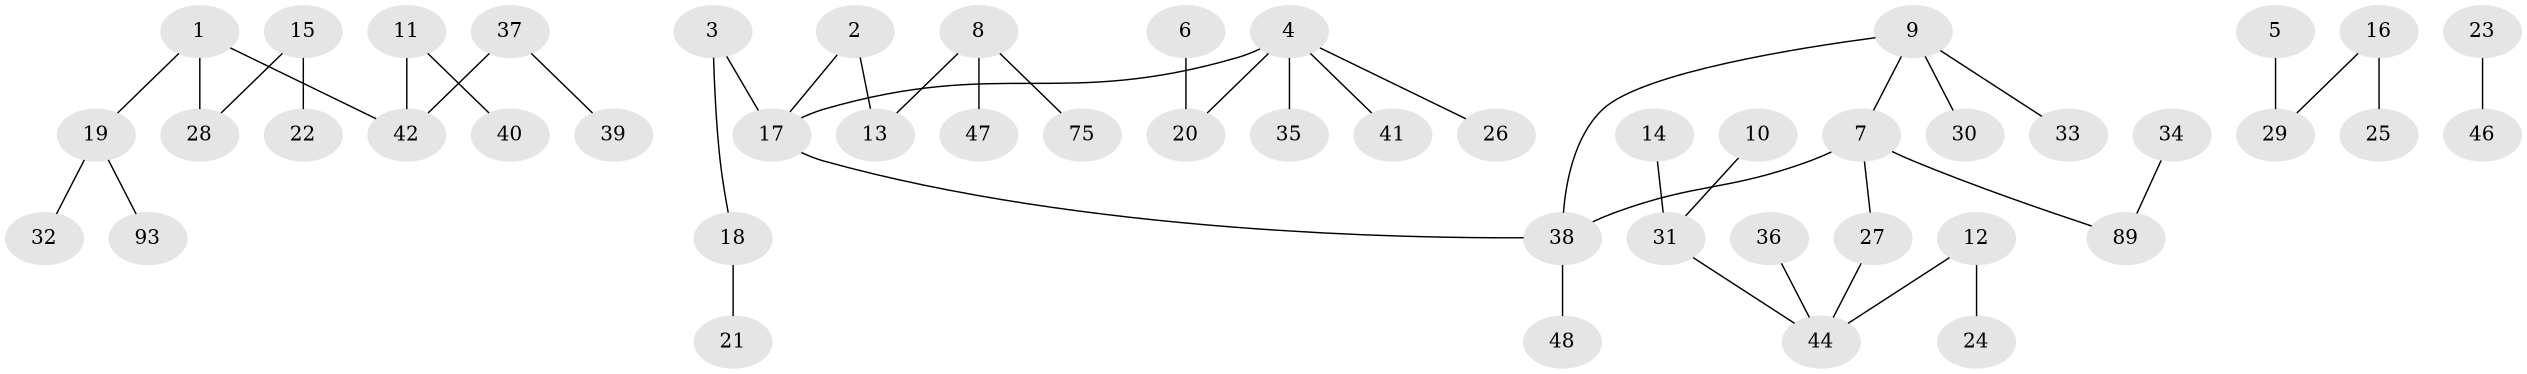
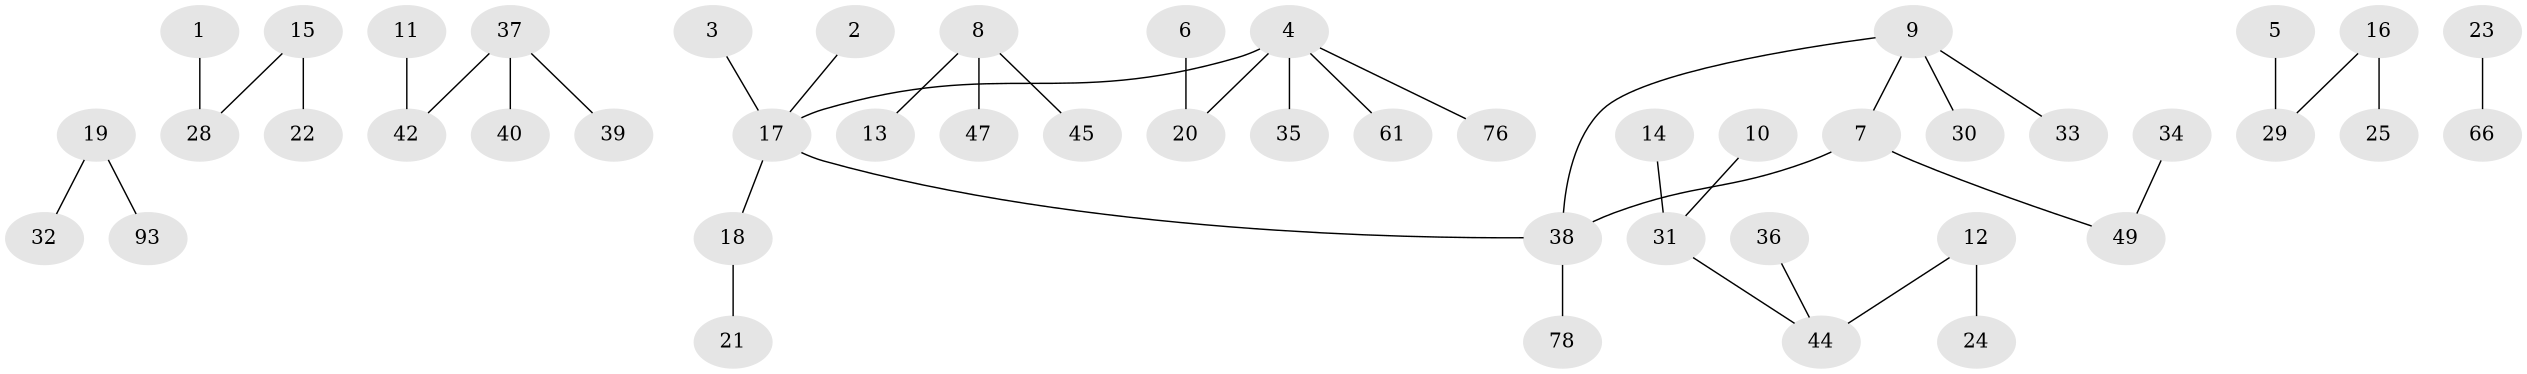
  graph {
    node [color=gray90 style=filled]
    edge [weight=1.0]
    1
    19
    28
    42
    32
    n6 [label=93]
-   27
    44
    2
    13
    17
    38
    3
    18
    21
    4
    20
-   26
+   26 [label=76]
    35
-   41
+   41 [label=61]
    5
    29
    7
-   49 [label=89]
+   49
    6
-   48
+   48 [label=78]
    8
-   45 [label=75]
+   45
    47
    9
    30
    33
    10
    31
    11
    12
    24
    14
    15
    22
    16
    25
    23
-   46
+   46 [label=66]
    34
    36
    37
    39
    40
-   1 -- 19
    1 -- 28
-   1 -- 42
    19 -- 32
    19 -- n6
-   27 -- 44
-   2 -- 13
    2 -- 17
    17 -- 38
    38 -- 48
    3 -- 17
-   3 -- 18
+   17 -- 18
    18 -- 21
    4 -- 17
    4 -- 20
    4 -- 26
    4 -- 35
    4 -- 41
    5 -- 29
-   7 -- 27
    7 -- 38
    7 -- 49
    6 -- 20
    8 -- 13
    8 -- 45
    8 -- 47
    9 -- 38
    9 -- 7
    9 -- 30
    9 -- 33
    10 -- 31
    31 -- 44
    11 -- 42
    12 -- 44
    12 -- 24
    14 -- 31
    15 -- 28
    15 -- 22
    16 -- 29
    16 -- 25
    23 -- 46
    34 -- 49
    36 -- 44
    37 -- 42
    37 -- 39
-   11 -- 40
+   37 -- 40
  }
